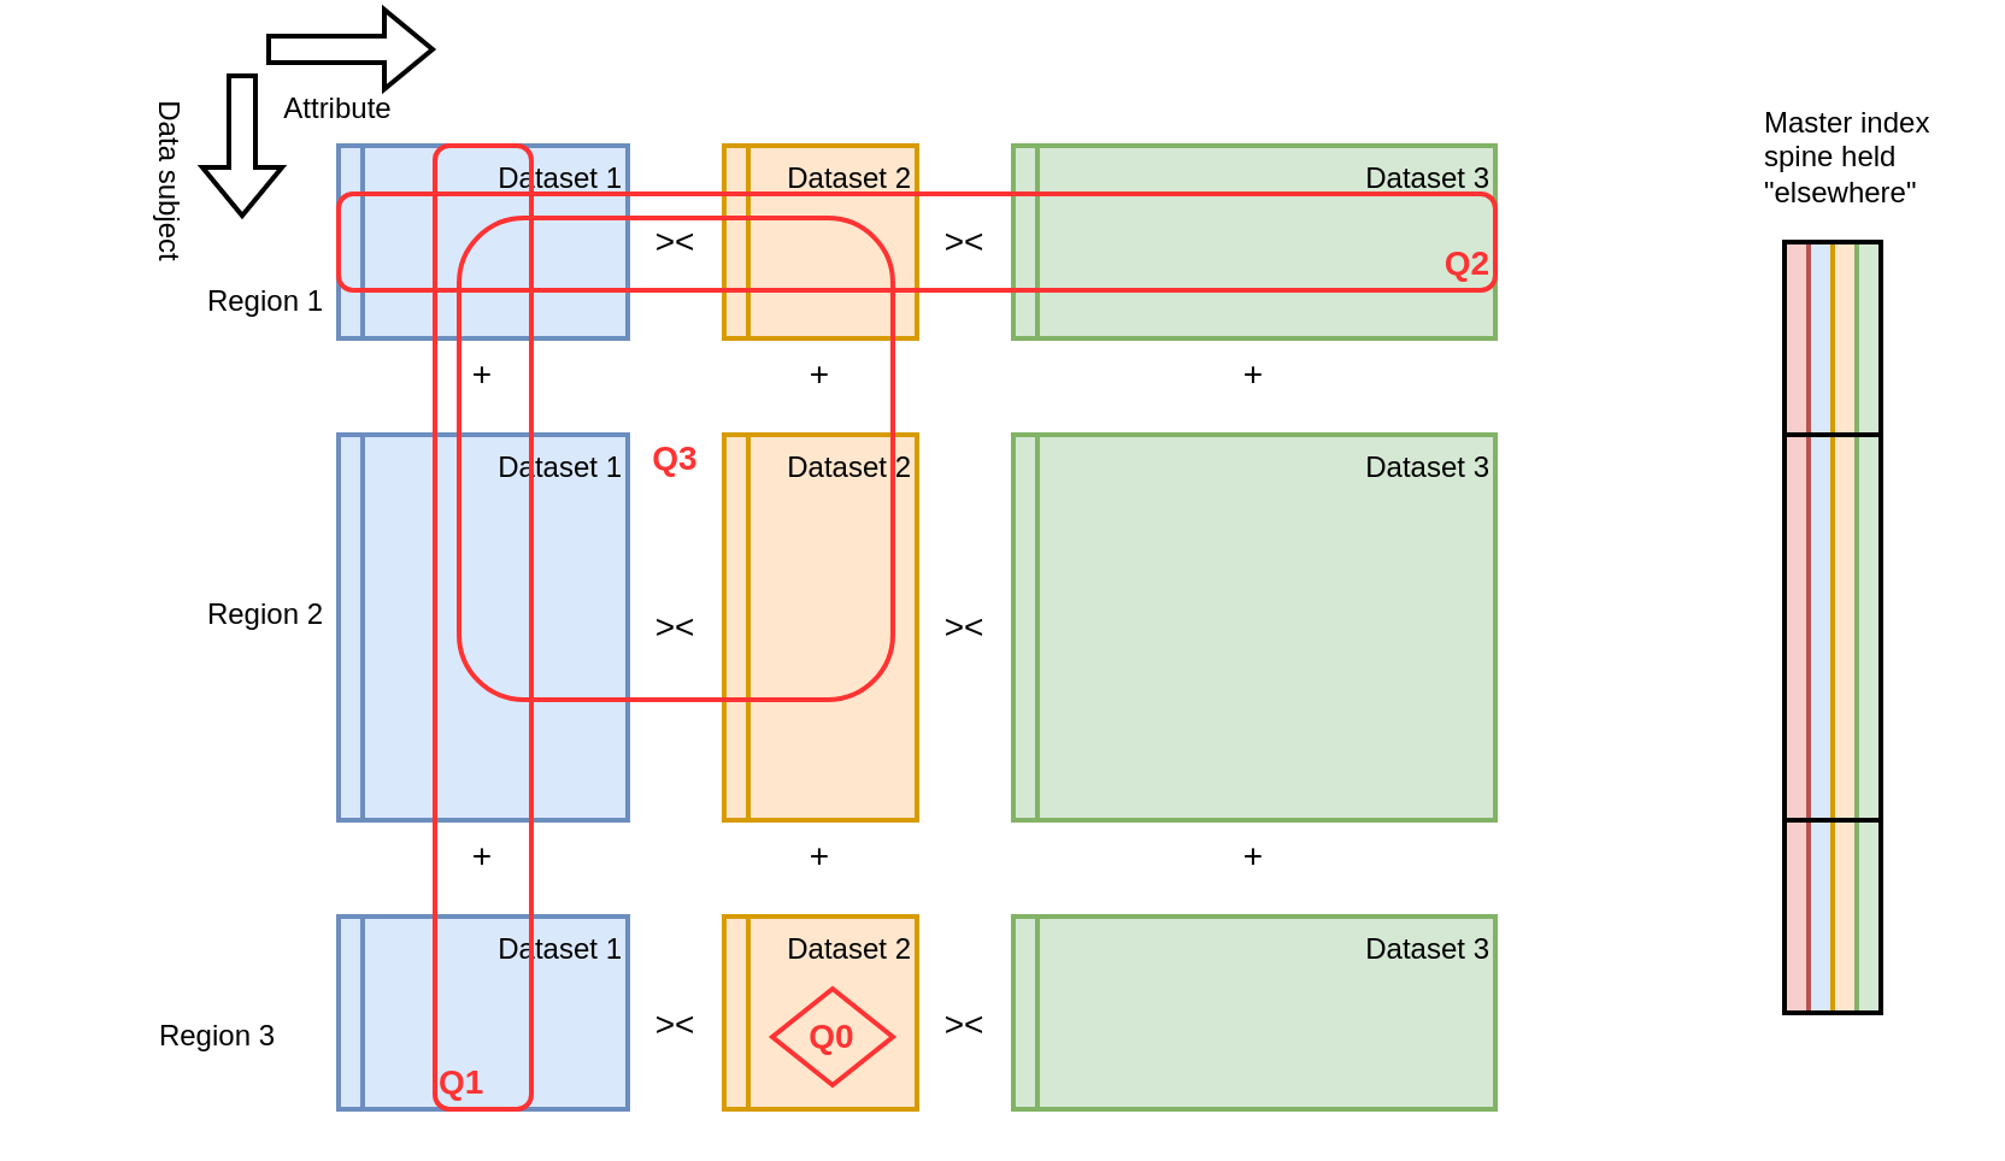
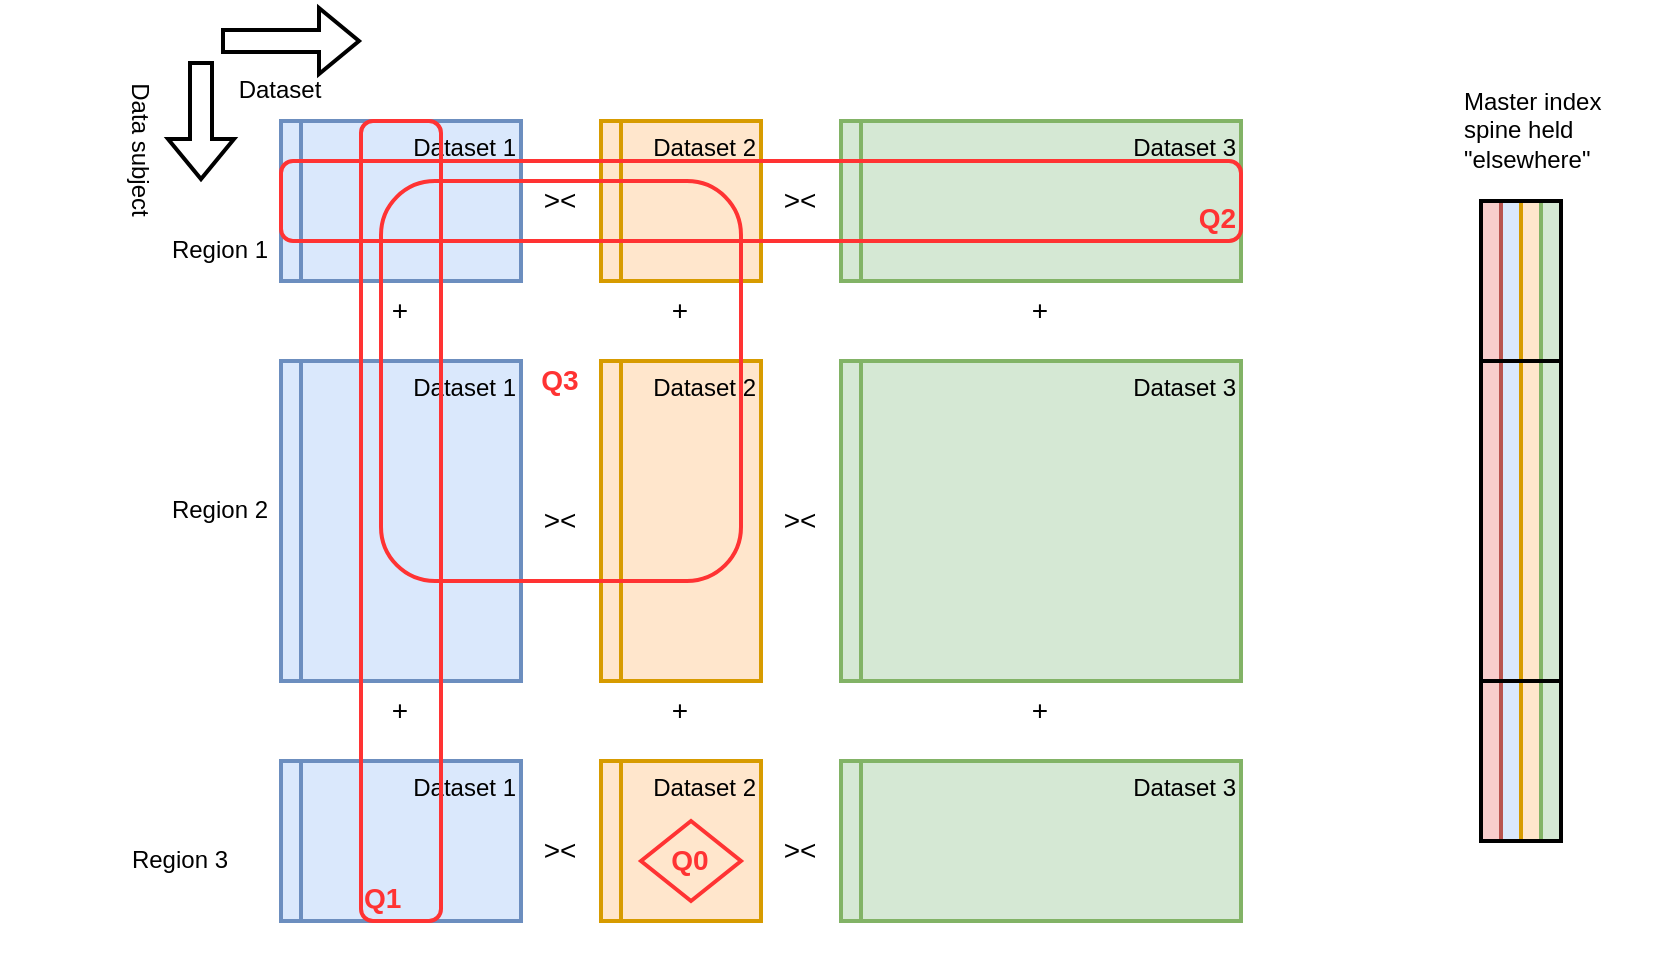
  <mxCell id="0" />
  <mxCell id="1" parent="0" />
  <mxCell id="2" value="Dataset 1" style="rounded=0;whiteSpace=wrap;html=1;fillColor=#dae8fc;strokeColor=#6c8ebf;verticalAlign=top;align=right;strokeWidth=2;" parent="1" vertex="1"><mxGeometry x="140" y="60" width="120" height="80" as="geometry" /></mxCell>
  <mxCell id="3" value="Dataset 2" style="rounded=0;whiteSpace=wrap;html=1;fillColor=#ffe6cc;strokeColor=#d79b00;align=right;verticalAlign=top;strokeWidth=2;" parent="1" vertex="1"><mxGeometry x="300" y="60" width="80" height="80" as="geometry" /></mxCell>
  <mxCell id="4" value="Dataset 3" style="rounded=0;whiteSpace=wrap;html=1;fillColor=#d5e8d4;strokeColor=#82b366;align=right;verticalAlign=top;strokeWidth=2;" parent="1" vertex="1"><mxGeometry x="420" y="60" width="200" height="80" as="geometry" /></mxCell>
  <mxCell id="5" value="" style="shape=flexArrow;endArrow=classic;html=1;rounded=0;strokeWidth=2;" parent="1" edge="1"><mxGeometry width="50" height="50" relative="1" as="geometry"><mxPoint x="100" y="30" as="sourcePoint" /><mxPoint x="100" y="90" as="targetPoint" /></mxGeometry></mxCell>
  <mxCell id="6" value="" style="shape=flexArrow;endArrow=classic;html=1;rounded=0;strokeWidth=2;" parent="1" edge="1"><mxGeometry width="50" height="50" relative="1" as="geometry"><mxPoint x="110" y="20" as="sourcePoint" /><mxPoint x="180" y="20" as="targetPoint" /></mxGeometry></mxCell>
- <mxCell id="7" value="Attribute" style="text;html=1;strokeColor=none;fillColor=none;align=center;verticalAlign=middle;whiteSpace=wrap;rounded=0;strokeWidth=2;" parent="1" vertex="1"><mxGeometry x="110" y="30" width="60" height="30" as="geometry" /></mxCell>
+ <mxCell id="7" value="Dataset" style="text;html=1;strokeColor=none;fillColor=none;align=center;verticalAlign=middle;whiteSpace=wrap;rounded=0;strokeWidth=2;" parent="1" vertex="1"><mxGeometry x="110" y="30" width="60" height="30" as="geometry" /></mxCell>
  <mxCell id="8" value="Data subject" style="text;html=1;strokeColor=none;fillColor=none;align=center;verticalAlign=middle;whiteSpace=wrap;rounded=0;rotation=90;strokeWidth=2;" parent="1" vertex="1"><mxGeometry y="60" width="100" height="30" as="geometry" x="20" /></mxCell>
  <mxCell id="9" value="Region 1" style="text;html=1;strokeColor=none;fillColor=none;align=center;verticalAlign=middle;whiteSpace=wrap;rounded=0;strokeWidth=2;" parent="1" vertex="1"><mxGeometry x="80" y="110" width="60" height="30" as="geometry" /></mxCell>
  <mxCell id="10" value="" style="rounded=0;whiteSpace=wrap;html=1;fillColor=#dae8fc;strokeColor=#6c8ebf;strokeWidth=2;" parent="1" vertex="1"><mxGeometry x="140" y="60" width="10" height="80" as="geometry" /></mxCell>
  <mxCell id="11" value="" style="rounded=0;whiteSpace=wrap;html=1;fillColor=#ffe6cc;strokeColor=#d79b00;strokeWidth=2;" parent="1" vertex="1"><mxGeometry x="300" y="60" width="10" height="80" as="geometry" /></mxCell>
  <mxCell id="12" value="" style="rounded=0;whiteSpace=wrap;html=1;fillColor=#d5e8d4;strokeColor=#82b366;strokeWidth=2;" parent="1" vertex="1"><mxGeometry x="420" y="60" width="10" height="80" as="geometry" /></mxCell>
  <mxCell id="13" value="Dataset 1" style="rounded=0;whiteSpace=wrap;html=1;fillColor=#dae8fc;strokeColor=#6c8ebf;verticalAlign=top;align=right;strokeWidth=2;" parent="1" vertex="1"><mxGeometry x="140" y="180" width="120" height="160" as="geometry" /></mxCell>
  <mxCell id="14" value="Dataset 2" style="rounded=0;whiteSpace=wrap;html=1;fillColor=#ffe6cc;strokeColor=#d79b00;align=right;verticalAlign=top;strokeWidth=2;" parent="1" vertex="1"><mxGeometry x="300" y="180" width="80" height="160" as="geometry" /></mxCell>
  <mxCell id="15" value="Dataset 3" style="rounded=0;whiteSpace=wrap;html=1;fillColor=#d5e8d4;strokeColor=#82b366;align=right;verticalAlign=top;strokeWidth=2;" parent="1" vertex="1"><mxGeometry x="420" y="180" width="200" height="160" as="geometry" /></mxCell>
  <mxCell id="16" value="Region 2" style="text;html=1;strokeColor=none;fillColor=none;align=center;verticalAlign=middle;whiteSpace=wrap;rounded=0;strokeWidth=2;" parent="1" vertex="1"><mxGeometry x="80" y="240" width="60" height="30" as="geometry" /></mxCell>
  <mxCell id="17" value="" style="rounded=0;whiteSpace=wrap;html=1;fillColor=#dae8fc;strokeColor=#6c8ebf;strokeWidth=2;" parent="1" vertex="1"><mxGeometry x="140" y="180" width="10" height="160" as="geometry" /></mxCell>
  <mxCell id="18" value="" style="rounded=0;whiteSpace=wrap;html=1;fillColor=#ffe6cc;strokeColor=#d79b00;strokeWidth=2;" parent="1" vertex="1"><mxGeometry x="300" y="180" width="10" height="160" as="geometry" /></mxCell>
  <mxCell id="19" value="" style="rounded=0;whiteSpace=wrap;html=1;fillColor=#d5e8d4;strokeColor=#82b366;strokeWidth=2;" parent="1" vertex="1"><mxGeometry x="420" y="180" width="10" height="160" as="geometry" /></mxCell>
  <mxCell id="20" value="Dataset 1" style="rounded=0;whiteSpace=wrap;html=1;fillColor=#dae8fc;strokeColor=#6c8ebf;verticalAlign=top;align=right;strokeWidth=2;" parent="1" vertex="1"><mxGeometry x="140" y="380" width="120" height="80" as="geometry" /></mxCell>
  <mxCell id="21" value="Dataset 2" style="rounded=0;whiteSpace=wrap;html=1;fillColor=#ffe6cc;strokeColor=#d79b00;align=right;verticalAlign=top;strokeWidth=2;" parent="1" vertex="1"><mxGeometry x="300" y="380" width="80" height="80" as="geometry" /></mxCell>
  <mxCell id="22" value="Dataset 3" style="rounded=0;whiteSpace=wrap;html=1;fillColor=#d5e8d4;strokeColor=#82b366;align=right;verticalAlign=top;strokeWidth=2;" parent="1" vertex="1"><mxGeometry x="420" y="380" width="200" height="80" as="geometry" /></mxCell>
  <mxCell id="23" value="Region 3" style="text;html=1;strokeColor=none;fillColor=none;align=center;verticalAlign=middle;whiteSpace=wrap;rounded=0;strokeWidth=2;" parent="1" vertex="1"><mxGeometry x="60" y="415" width="60" height="30" as="geometry" /></mxCell>
  <mxCell id="24" value="" style="rounded=0;whiteSpace=wrap;html=1;fillColor=#dae8fc;strokeColor=#6c8ebf;strokeWidth=2;" parent="1" vertex="1"><mxGeometry x="140" y="380" width="10" height="80" as="geometry" /></mxCell>
  <mxCell id="25" value="" style="rounded=0;whiteSpace=wrap;html=1;fillColor=#ffe6cc;strokeColor=#d79b00;strokeWidth=2;" parent="1" vertex="1"><mxGeometry x="300" y="380" width="10" height="80" as="geometry" /></mxCell>
  <mxCell id="26" value="" style="rounded=0;whiteSpace=wrap;html=1;fillColor=#d5e8d4;strokeColor=#82b366;strokeWidth=2;" parent="1" vertex="1"><mxGeometry x="420" y="380" width="10" height="80" as="geometry" /></mxCell>
  <mxCell id="27" value="Master index spine held &quot;elsewhere&quot;" style="text;html=1;strokeColor=none;fillColor=none;align=left;verticalAlign=middle;whiteSpace=wrap;rounded=0;strokeWidth=2;" parent="1" vertex="1"><mxGeometry x="730" y="50" width="80" height="30" as="geometry" /></mxCell>
  <mxCell id="28" value="" style="group;strokeWidth=2;" parent="1" vertex="1" connectable="0"><mxGeometry x="740" y="100" width="40" height="320" as="geometry" /></mxCell>
  <mxCell id="29" value="" style="rounded=0;whiteSpace=wrap;html=1;fillColor=#dae8fc;strokeColor=#6c8ebf;container=0;strokeWidth=2;" parent="28" vertex="1"><mxGeometry x="10" width="10" height="320" as="geometry" /></mxCell>
  <mxCell id="30" value="" style="rounded=0;whiteSpace=wrap;html=1;fillColor=#ffe6cc;strokeColor=#d79b00;container=0;strokeWidth=2;" parent="28" vertex="1"><mxGeometry x="20" width="10" height="320" as="geometry" /></mxCell>
  <mxCell id="31" value="" style="rounded=0;whiteSpace=wrap;html=1;fillColor=#d5e8d4;strokeColor=#82b366;container=0;strokeWidth=2;" parent="28" vertex="1"><mxGeometry x="30" width="10" height="320" as="geometry" /></mxCell>
  <mxCell id="32" value="" style="rounded=0;whiteSpace=wrap;html=1;fillColor=#f8cecc;strokeColor=#b85450;container=0;strokeWidth=2;" parent="28" vertex="1"><mxGeometry width="10" height="320" as="geometry" /></mxCell>
  <mxCell id="33" value="" style="rounded=0;whiteSpace=wrap;html=1;fillColor=none;container=0;strokeWidth=2;" parent="28" vertex="1"><mxGeometry width="40" height="80" as="geometry" /></mxCell>
  <mxCell id="34" value="" style="rounded=0;whiteSpace=wrap;html=1;fillColor=none;container=0;strokeWidth=2;" parent="28" vertex="1"><mxGeometry y="80" width="40" height="160" as="geometry" /></mxCell>
  <mxCell id="35" value="" style="rounded=0;whiteSpace=wrap;html=1;fillColor=none;container=0;strokeWidth=2;" parent="28" vertex="1"><mxGeometry y="240" width="40" height="80" as="geometry" /></mxCell>
  <mxCell id="36" value="&lt;font style=&quot;font-size: 14px;&quot;&gt;+&lt;/font&gt;" style="text;html=1;strokeColor=none;fillColor=none;align=center;verticalAlign=middle;whiteSpace=wrap;rounded=0;strokeWidth=2;" parent="1" vertex="1"><mxGeometry x="170" y="140" width="60" height="30" as="geometry" /></mxCell>
  <mxCell id="37" value="&lt;font style=&quot;font-size: 14px;&quot;&gt;+&lt;/font&gt;" style="text;html=1;strokeColor=none;fillColor=none;align=center;verticalAlign=middle;whiteSpace=wrap;rounded=0;strokeWidth=2;" parent="1" vertex="1"><mxGeometry x="310" y="140" width="60" height="30" as="geometry" /></mxCell>
  <mxCell id="38" value="&lt;font style=&quot;font-size: 14px;&quot;&gt;+&lt;/font&gt;" style="text;html=1;strokeColor=none;fillColor=none;align=center;verticalAlign=middle;whiteSpace=wrap;rounded=0;strokeWidth=2;" parent="1" vertex="1"><mxGeometry x="490" y="140" width="60" height="30" as="geometry" /></mxCell>
  <mxCell id="39" value="&lt;font style=&quot;font-size: 14px;&quot;&gt;+&lt;/font&gt;" style="text;html=1;strokeColor=none;fillColor=none;align=center;verticalAlign=middle;whiteSpace=wrap;rounded=0;strokeWidth=2;" parent="1" vertex="1"><mxGeometry x="170" y="340" width="60" height="30" as="geometry" /></mxCell>
  <mxCell id="40" value="&lt;font style=&quot;font-size: 14px;&quot;&gt;+&lt;/font&gt;" style="text;html=1;strokeColor=none;fillColor=none;align=center;verticalAlign=middle;whiteSpace=wrap;rounded=0;strokeWidth=2;" parent="1" vertex="1"><mxGeometry x="310" y="340" width="60" height="30" as="geometry" /></mxCell>
  <mxCell id="41" value="&lt;font style=&quot;font-size: 14px;&quot;&gt;+&lt;/font&gt;" style="text;html=1;strokeColor=none;fillColor=none;align=center;verticalAlign=middle;whiteSpace=wrap;rounded=0;strokeWidth=2;" parent="1" vertex="1"><mxGeometry x="490" y="340" width="60" height="30" as="geometry" /></mxCell>
  <mxCell id="42" value="&amp;gt;&amp;lt;" style="text;html=1;strokeColor=none;fillColor=none;align=center;verticalAlign=middle;whiteSpace=wrap;rounded=0;fontSize=14;strokeWidth=2;" parent="1" vertex="1"><mxGeometry x="250" y="85" width="60" height="30" as="geometry" /></mxCell>
  <mxCell id="43" value="&amp;gt;&amp;lt;" style="text;html=1;strokeColor=none;fillColor=none;align=center;verticalAlign=middle;whiteSpace=wrap;rounded=0;fontSize=14;strokeWidth=2;" parent="1" vertex="1"><mxGeometry x="250" y="245" width="60" height="30" as="geometry" /></mxCell>
  <mxCell id="44" value="&amp;gt;&amp;lt;" style="text;html=1;strokeColor=none;fillColor=none;align=center;verticalAlign=middle;whiteSpace=wrap;rounded=0;fontSize=14;strokeWidth=2;" parent="1" vertex="1"><mxGeometry x="250" y="410" width="60" height="30" as="geometry" /></mxCell>
  <mxCell id="45" value="&amp;gt;&amp;lt;" style="text;html=1;strokeColor=none;fillColor=none;align=center;verticalAlign=middle;whiteSpace=wrap;rounded=0;fontSize=14;strokeWidth=2;" parent="1" vertex="1"><mxGeometry x="370" y="85" width="60" height="30" as="geometry" /></mxCell>
  <mxCell id="46" value="&amp;gt;&amp;lt;" style="text;html=1;strokeColor=none;fillColor=none;align=center;verticalAlign=middle;whiteSpace=wrap;rounded=0;fontSize=14;strokeWidth=2;" parent="1" vertex="1"><mxGeometry x="370" y="245" width="60" height="30" as="geometry" /></mxCell>
  <mxCell id="47" value="&amp;gt;&amp;lt;" style="text;html=1;strokeColor=none;fillColor=none;align=center;verticalAlign=middle;whiteSpace=wrap;rounded=0;fontSize=14;strokeWidth=2;" parent="1" vertex="1"><mxGeometry x="370" y="410" width="60" height="30" as="geometry" /></mxCell>
  <mxCell id="48" value="Query patterns" parent="0" />
  <mxCell id="49" value="Q1" style="rounded=1;whiteSpace=wrap;html=1;fontSize=14;fillColor=none;strokeColor=#FF3333;verticalAlign=bottom;align=left;fontColor=#FF3333;fontStyle=1;strokeWidth=2;" parent="48" vertex="1"><mxGeometry x="180" y="60" width="40" height="400" as="geometry" /></mxCell>
  <mxCell id="50" value="Q2" style="rounded=1;whiteSpace=wrap;html=1;strokeColor=#FF3333;fontSize=14;fillColor=none;align=right;verticalAlign=bottom;fontColor=#FF3333;fontStyle=1;strokeWidth=2;" parent="48" vertex="1"><mxGeometry x="140" y="80" width="480" height="40" as="geometry" /></mxCell>
  <mxCell id="51" value="&lt;b&gt;Q3&lt;/b&gt;" style="rounded=1;whiteSpace=wrap;html=1;strokeColor=#FF3333;fontSize=14;fontColor=#FF3333;fillColor=none;strokeWidth=2;" parent="48" vertex="1"><mxGeometry x="190" y="90" width="180" height="200" as="geometry" /></mxCell>
  <mxCell id="52" value="&lt;b&gt;Q0&lt;/b&gt;" style="rhombus;whiteSpace=wrap;html=1;strokeColor=#FF3333;fontSize=14;fontColor=#FF3333;fillColor=none;strokeWidth=2;" parent="48" vertex="1"><mxGeometry x="320" y="410" width="50" height="40" as="geometry" /></mxCell>
